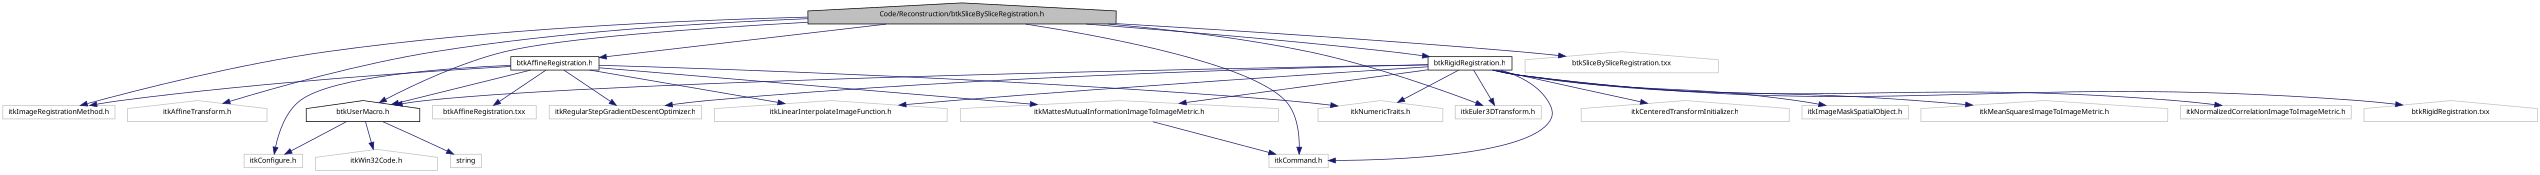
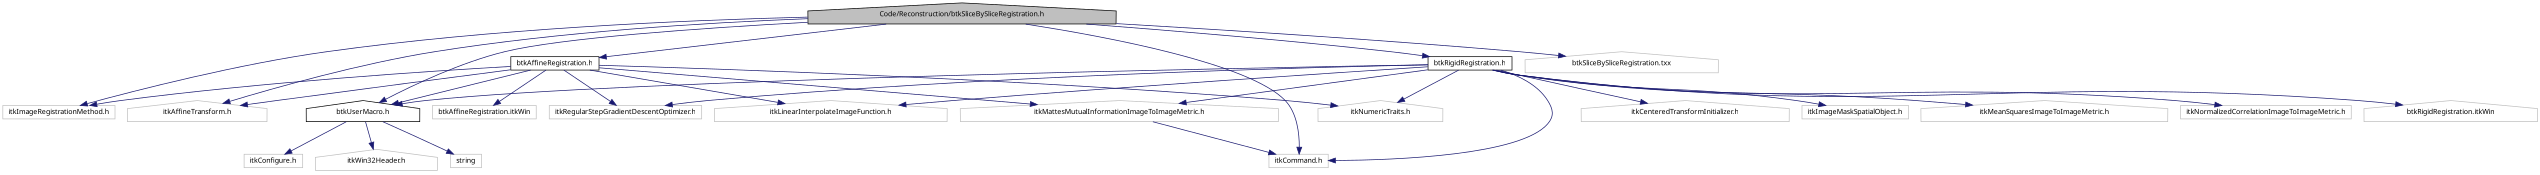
  digraph {
    node [color=grey75 fillcolor=white fontname="FreeSans.ttf" fontsize=10 shape=house style=filled]
    edge [color=midnightblue fontname="FreeSans.ttf" fontsize=10 labelfontname="FreeSans.ttf" labelfontsize=10 style=solid]
    n1 [color=black fillcolor=grey75 fontcolor=black height=0.2 label="Code/Reconstruction/btkSliceBySliceRegistration.h" width=0.4]
    n2 [height=0.2 label="itkImageRegistrationMethod.h" shape=box width=0.4]
    n3 [color=black height=0.2 label="btkRigidRegistration.h" shape=box width=0.4]
-   n4 [height=0.2 label="itkEuler3DTransform.h" shape=box width=0.4]
    n5 [color=black height=0.2 label="btkUserMacro.h" width=0.4]
    n6 [height=0.2 label="itkCommand.h" shape=box width=0.4]
    n7 [color=black height=0.2 label="btkAffineRegistration.h" shape=box width=0.4]
    n8 [height=0.2 label="itkAffineTransform.h" width=0.4]
    n9 [height=0.2 label="btkSliceBySliceRegistration.txx" width=0.4]
    n10 [height=0.2 label="itkRegularStepGradientDescentOptimizer.h" shape=box width=0.4]
    n11 [height=0.2 label="itkLinearInterpolateImageFunction.h" width=0.4]
    n12 [height=0.2 label="itkCenteredTransformInitializer.h" width=0.4]
    n13 [height=0.2 label="itkImageMaskSpatialObject.h" shape=box width=0.4]
    n14 [height=0.2 label="itkMattesMutualInformationImageToImageMetric.h" width=0.4]
    n15 [height=0.2 label="itkMeanSquaresImageToImageMetric.h" width=0.4]
    n16 [height=0.2 label="itkNormalizedCorrelationImageToImageMetric.h" shape=box width=0.4]
    n17 [height=0.2 label="itkNumericTraits.h" width=0.4]
-   n18 [height=0.2 label="btkRigidRegistration.txx" width=0.4]
-   n19 [height=0.2 label="itkWin32Code.h" width=0.4]
+   n18 [height=0.2 label="btkRigidRegistration.itkWin" width=0.4]
+   n19 [height=0.2 label="itkWin32Header.h" width=0.4]
    n20 [height=0.2 label="itkConfigure.h" shape=box width=0.4]
    n21 [height=0.2 label=string shape=box width=0.4]
-   n22 [height=0.2 label="btkAffineRegistration.txx" shape=box width=0.4]
+   n22 [height=0.2 label="btkAffineRegistration.itkWin" shape=box width=0.4]
    n1 -> n2
    n1 -> n3
-   n1 -> n4
    n1 -> n5
    n1 -> n6
    n1 -> n7
    n1 -> n8
    n1 -> n9
-   n3 -> n4
    n3 -> n5
    n3 -> n6
    n3 -> n10
    n3 -> n11
    n3 -> n12
    n3 -> n13
    n3 -> n14
    n3 -> n15
    n3 -> n16
    n3 -> n17
    n3 -> n18
    n5 -> n19
    n5 -> n20
    n5 -> n21
    n7 -> n2
    n7 -> n5
-   n7 -> n20
+   n7 -> n8
    n7 -> n10
    n7 -> n11
    n7 -> n14
    n7 -> n17
    n7 -> n22
    n14 -> n6
  }
